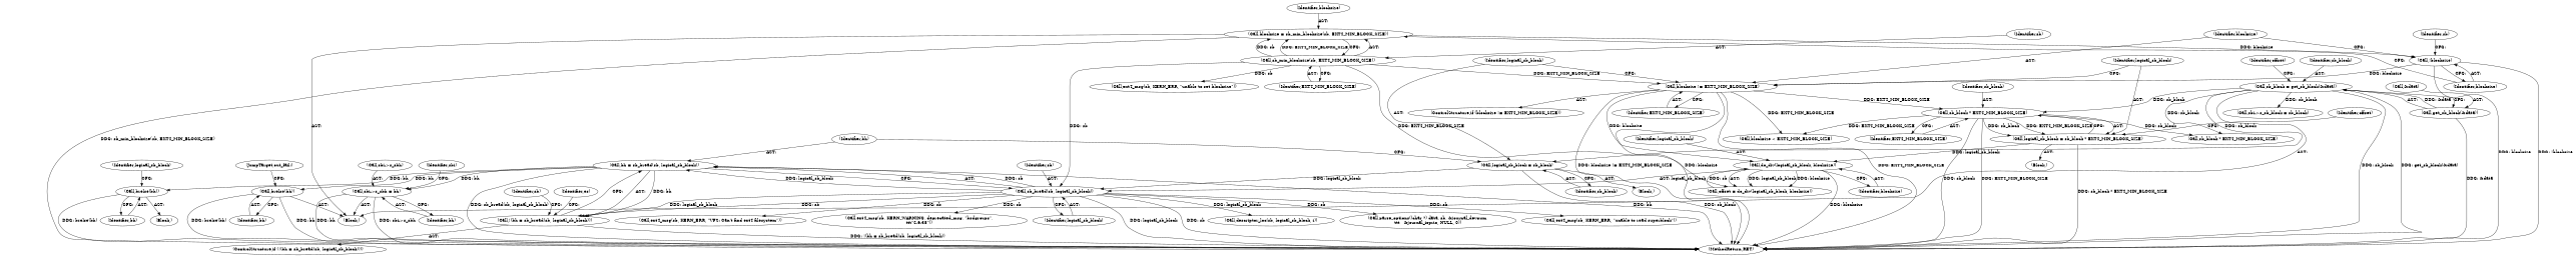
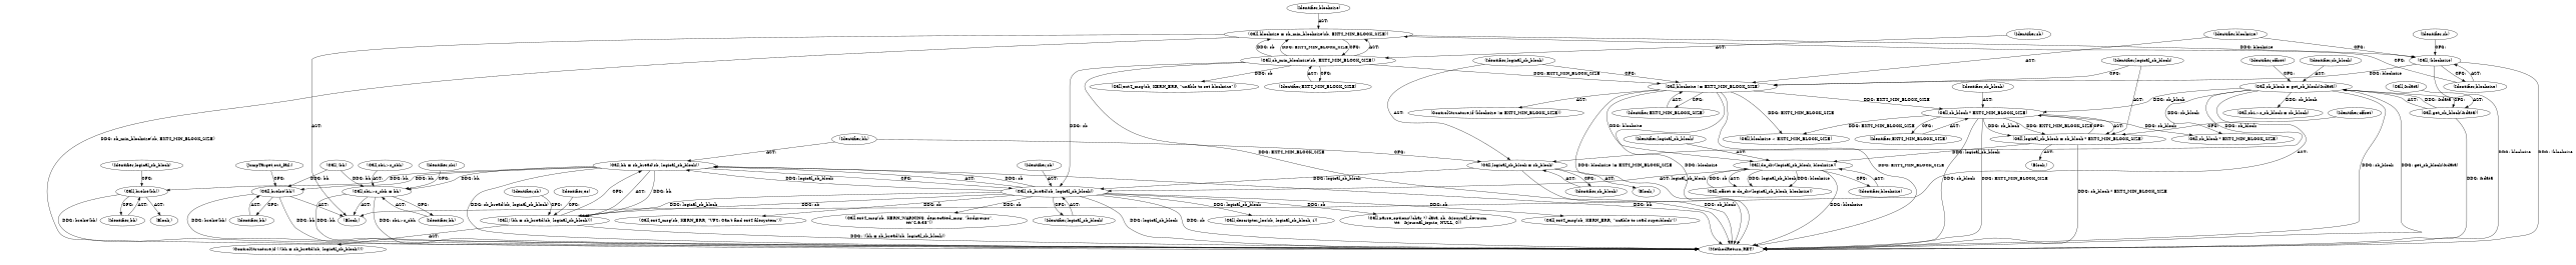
  digraph {
    n1 [label="(Call,bh = sb_bread(sb, logical_sb_block))"]
    n2 [label="(Call,sb_bread(sb, logical_sb_block))"]
    n3 [label="(Call,!(bh = sb_bread(sb, logical_sb_block)))"]
    n4 [label="(Call,brelse(bh))"]
    n5 [label="(Call,sbi->s_sbh = bh)"]
    n6 [label="(Call,brelse(bh))"]
    n7 [label="(MethodReturn,RET)"]
    n8 [label="(Call,descriptor_loc(sb, logical_sb_block, i))"]
    n9 [label="(Call,parse_options((char *) data, sb, &journal_devnum,\n\t\t\t   &journal_ioprio, NULL, 0))"]
    n10 [label="(Call,ext4_msg(sb, KERN_ERR, \"unable to read superblock\"))"]
    n11 [label="(Call,ext4_msg(sb, KERN_ERR, \"VFS: Can't find ext4 filesystem\"))"]
    n12 [label="(Call,ext4_msg(sb, KERN_WARNING, deprecated_msg, \"bsdgroups\",\n\t\t\t\"2.6.38\"))"]
    n13 [label="(Identifier,logical_sb_block)"]
    n14 [label="(ControlStructure,if (!(bh = sb_bread(sb, logical_sb_block))))"]
    n15 [label="(Identifier,bh)"]
    n16 [label="(Block,)"]
    n17 [label="(Block,)"]
    n18 [label="(Identifier,bh)"]
    n19 [label="(Identifier,bh)"]
    n20 [label="(Call,sb_min_blocksize(sb, EXT4_MIN_BLOCK_SIZE))"]
    n21 [label="(Call,blocksize != EXT4_MIN_BLOCK_SIZE)"]
    n22 [label="(Call,blocksize = sb_min_blocksize(sb, EXT4_MIN_BLOCK_SIZE))"]
    n23 [label="(Call,ext4_msg(sb, KERN_ERR, \"unable to set blocksize\"))"]
    n24 [label="(Identifier,EXT4_MIN_BLOCK_SIZE)"]
    n25 [label="(Call,sb_block * EXT4_MIN_BLOCK_SIZE)"]
    n26 [label="(Call,do_div(logical_sb_block, blocksize))"]
    n27 [label="(Call,blocksize < EXT4_MIN_BLOCK_SIZE)"]
    n28 [label="(Identifier,EXT4_MIN_BLOCK_SIZE)"]
    n29 [label="(ControlStructure,if (blocksize != EXT4_MIN_BLOCK_SIZE))"]
    n30 [label="(Call,!blocksize)"]
    n31 [label="(Call,logical_sb_block = sb_block)"]
    n32 [label="(Identifier,sb_block)"]
    n33 [label="(Block,)"]
    n34 [label="(Call,sb_block = get_sb_block(&data))"]
    n35 [label="(Call,get_sb_block(&data))"]
    n36 [label="(Call,sb_block * EXT4_MIN_BLOCK_SIZE)"]
    n37 [label="(Call,sbi->s_sb_block = sb_block)"]
    n38 [label="(Call,logical_sb_block = sb_block * EXT4_MIN_BLOCK_SIZE)"]
    n39 [label="(Identifier,EXT4_MIN_BLOCK_SIZE)"]
    n40 [label="(Call,&data)"]
    n41 [label="(Identifier,blocksize)"]
    n42 [label="(Call,offset = do_div(logical_sb_block, blocksize))"]
    n43 [label="(Block,)"]
    n44 [label="(Identifier,blocksize)"]
    n45 [label="(Identifier,blocksize)"]
    n46 [label="(Identifier,offset)"]
+   n47 [label="(Call,!bh)"]
    n48 [label="(Identifier,logical_sb_block)"]
    n49 [label="(JumpTarget,out_fail:)"]
    n50 [label="(Identifier,offset)"]
    n51 [label="(Identifier,logical_sb_block)"]
    n52 [label="(Identifier,sbi)"]
    n53 [label="(Identifier,sb_block)"]
    n54 [label="(Identifier,sb)"]
    n55 [label="(Call,sbi->s_sbh)"]
    n56 [label="(Identifier,logical_sb_block)"]
    n57 [label="(Identifier,sb_block)"]
    n58 [label="(Identifier,es)"]
    n59 [label="(Identifier,sb)"]
    n60 [label="(Identifier,bh)"]
    n61 [label="(Identifier,sb)"]
    n62 [label="(Identifier,blocksize)"]
    n63 [label="(Identifier,sb)"]
    n64 [label="(Identifier,logical_sb_block)"]
    n1 -> n2 [label="CFG: "]
    n1 -> n3 [label="AST: "]
    n1 -> n3 [label="DDG: bh"]
    n1 -> n4 [label="DDG: bh"]
    n1 -> n5 [label="DDG: bh"]
    n1 -> n6 [label="DDG: bh"]
    n1 -> n7 [label="DDG: bh"]
    n1 -> n7 [label="DDG: sb_bread(sb, logical_sb_block)"]
    n2 -> n1 [label="AST: "]
    n2 -> n1 [label="DDG: sb"]
    n2 -> n1 [label="DDG: logical_sb_block"]
    n2 -> n3 [label="DDG: sb"]
    n2 -> n3 [label="DDG: logical_sb_block"]
    n2 -> n7 [label="DDG: logical_sb_block"]
    n2 -> n7 [label="DDG: sb"]
    n2 -> n8 [label="DDG: logical_sb_block"]
    n2 -> n9 [label="DDG: sb"]
    n2 -> n10 [label="DDG: sb"]
    n2 -> n11 [label="DDG: sb"]
    n2 -> n12 [label="DDG: sb"]
    n2 -> n13 [label="CFG: "]
    n3 -> n1 [label="CFG: "]
    n3 -> n7 [label="DDG: !(bh = sb_bread(sb, logical_sb_block))"]
    n3 -> n14 [label="AST: "]
    n4 -> n7 [label="DDG: brelse(bh)"]
    n4 -> n15 [label="CFG: "]
    n4 -> n16 [label="AST: "]
    n5 -> n7 [label="DDG: bh"]
    n5 -> n7 [label="DDG: sbi->s_sbh"]
    n5 -> n17 [label="AST: "]
    n5 -> n18 [label="CFG: "]
    n6 -> n7 [label="DDG: brelse(bh)"]
    n6 -> n7 [label="DDG: bh"]
    n6 -> n17 [label="AST: "]
    n6 -> n19 [label="CFG: "]
    n13 -> n2 [label="AST: "]
    n15 -> n4 [label="AST: "]
    n18 -> n5 [label="AST: "]
    n19 -> n6 [label="AST: "]
    n20 -> n2 [label="DDG: sb"]
-   n20 -> n42 [label="DDG: EXT4_MIN_BLOCK_SIZE"]
+   n20 -> n7 [label="DDG: EXT4_MIN_BLOCK_SIZE"]
    n20 -> n21 [label="DDG: EXT4_MIN_BLOCK_SIZE"]
    n20 -> n22 [label="AST: "]
    n20 -> n22 [label="DDG: sb"]
    n20 -> n22 [label="DDG: EXT4_MIN_BLOCK_SIZE"]
    n20 -> n23 [label="DDG: sb"]
    n20 -> n24 [label="CFG: "]
    n21 -> n7 [label="DDG: blocksize != EXT4_MIN_BLOCK_SIZE"]
    n21 -> n7 [label="DDG: blocksize"]
    n21 -> n7 [label="DDG: EXT4_MIN_BLOCK_SIZE"]
    n21 -> n25 [label="DDG: EXT4_MIN_BLOCK_SIZE"]
    n21 -> n26 [label="DDG: blocksize"]
    n21 -> n27 [label="DDG: EXT4_MIN_BLOCK_SIZE"]
    n21 -> n28 [label="CFG: "]
    n21 -> n29 [label="AST: "]
    n22 -> n7 [label="DDG: sb_min_blocksize(sb, EXT4_MIN_BLOCK_SIZE)"]
    n22 -> n17 [label="AST: "]
    n22 -> n20 [label="CFG: "]
    n22 -> n30 [label="DDG: blocksize"]
    n24 -> n20 [label="AST: "]
    n25 -> n7 [label="DDG: sb_block"]
    n25 -> n7 [label="DDG: EXT4_MIN_BLOCK_SIZE"]
    n25 -> n27 [label="DDG: EXT4_MIN_BLOCK_SIZE"]
    n25 -> n36 [label="DDG: sb_block"]
    n25 -> n38 [label="AST: "]
    n25 -> n38 [label="DDG: sb_block"]
    n25 -> n38 [label="DDG: EXT4_MIN_BLOCK_SIZE"]
    n25 -> n39 [label="CFG: "]
    n26 -> n2 [label="AST: logical_sb_block"]
    n26 -> n7 [label="DDG: blocksize"]
    n26 -> n41 [label="CFG: "]
    n26 -> n42 [label="AST: "]
    n26 -> n42 [label="DDG: logical_sb_block"]
    n26 -> n42 [label="DDG: blocksize"]
    n28 -> n21 [label="AST: "]
    n30 -> n7 [label="DDG: !blocksize"]
    n30 -> n7 [label="DDG: blocksize"]
    n30 -> n21 [label="DDG: blocksize"]
    n30 -> n44 [label="CFG: "]
    n31 -> n2 [label="DDG: logical_sb_block"]
    n31 -> n7 [label="DDG: sb_block"]
    n31 -> n32 [label="CFG: "]
    n31 -> n33 [label="AST: "]
    n32 -> n31 [label="AST: "]
    n34 -> n7 [label="DDG: sb_block"]
    n34 -> n7 [label="DDG: get_sb_block(&data)"]
    n34 -> n17 [label="AST: "]
    n34 -> n25 [label="DDG: sb_block"]
    n34 -> n31 [label="DDG: sb_block"]
    n34 -> n35 [label="CFG: "]
    n34 -> n36 [label="DDG: sb_block"]
    n34 -> n37 [label="DDG: sb_block"]
    n35 -> n7 [label="DDG: &data"]
    n35 -> n34 [label="AST: "]
    n35 -> n34 [label="DDG: &data"]
    n38 -> n7 [label="DDG: sb_block * EXT4_MIN_BLOCK_SIZE"]
    n38 -> n25 [label="CFG: "]
    n38 -> n26 [label="DDG: logical_sb_block"]
    n38 -> n43 [label="AST: "]
    n39 -> n25 [label="AST: "]
    n40 -> n35 [label="AST: "]
    n41 -> n26 [label="AST: "]
    n42 -> n26 [label="DDG: sb"]
    n44 -> n22 [label="CFG: "]
    n44 -> n30 [label="AST: "]
    n45 -> n21 [label="AST: "]
    n45 -> n30 [label="CFG: "]
    n46 -> n34 [label="CFG: "]
+   n47 -> n5 [label="DDG: bh"]
+   n47 -> n6 [label="DDG: bh"]
    n48 -> n21 [label="CFG: "]
    n48 -> n31 [label="AST: "]
    n49 -> n6 [label="CFG: "]
    n50 -> n38 [label="CFG: "]
    n51 -> n21 [label="CFG: "]
    n51 -> n38 [label="AST: "]
    n52 -> n5 [label="CFG: "]
    n53 -> n34 [label="AST: "]
    n54 -> n3 [label="CFG: "]
    n55 -> n5 [label="AST: "]
    n56 -> n26 [label="AST: "]
    n57 -> n25 [label="AST: "]
    n58 -> n3 [label="CFG: "]
    n59 -> n2 [label="AST: "]
    n60 -> n1 [label="AST: "]
    n60 -> n31 [label="CFG: "]
    n61 -> n30 [label="CFG: "]
    n62 -> n22 [label="AST: "]
    n63 -> n20 [label="AST: "]
    n64 -> n4 [label="CFG: "]
  }
